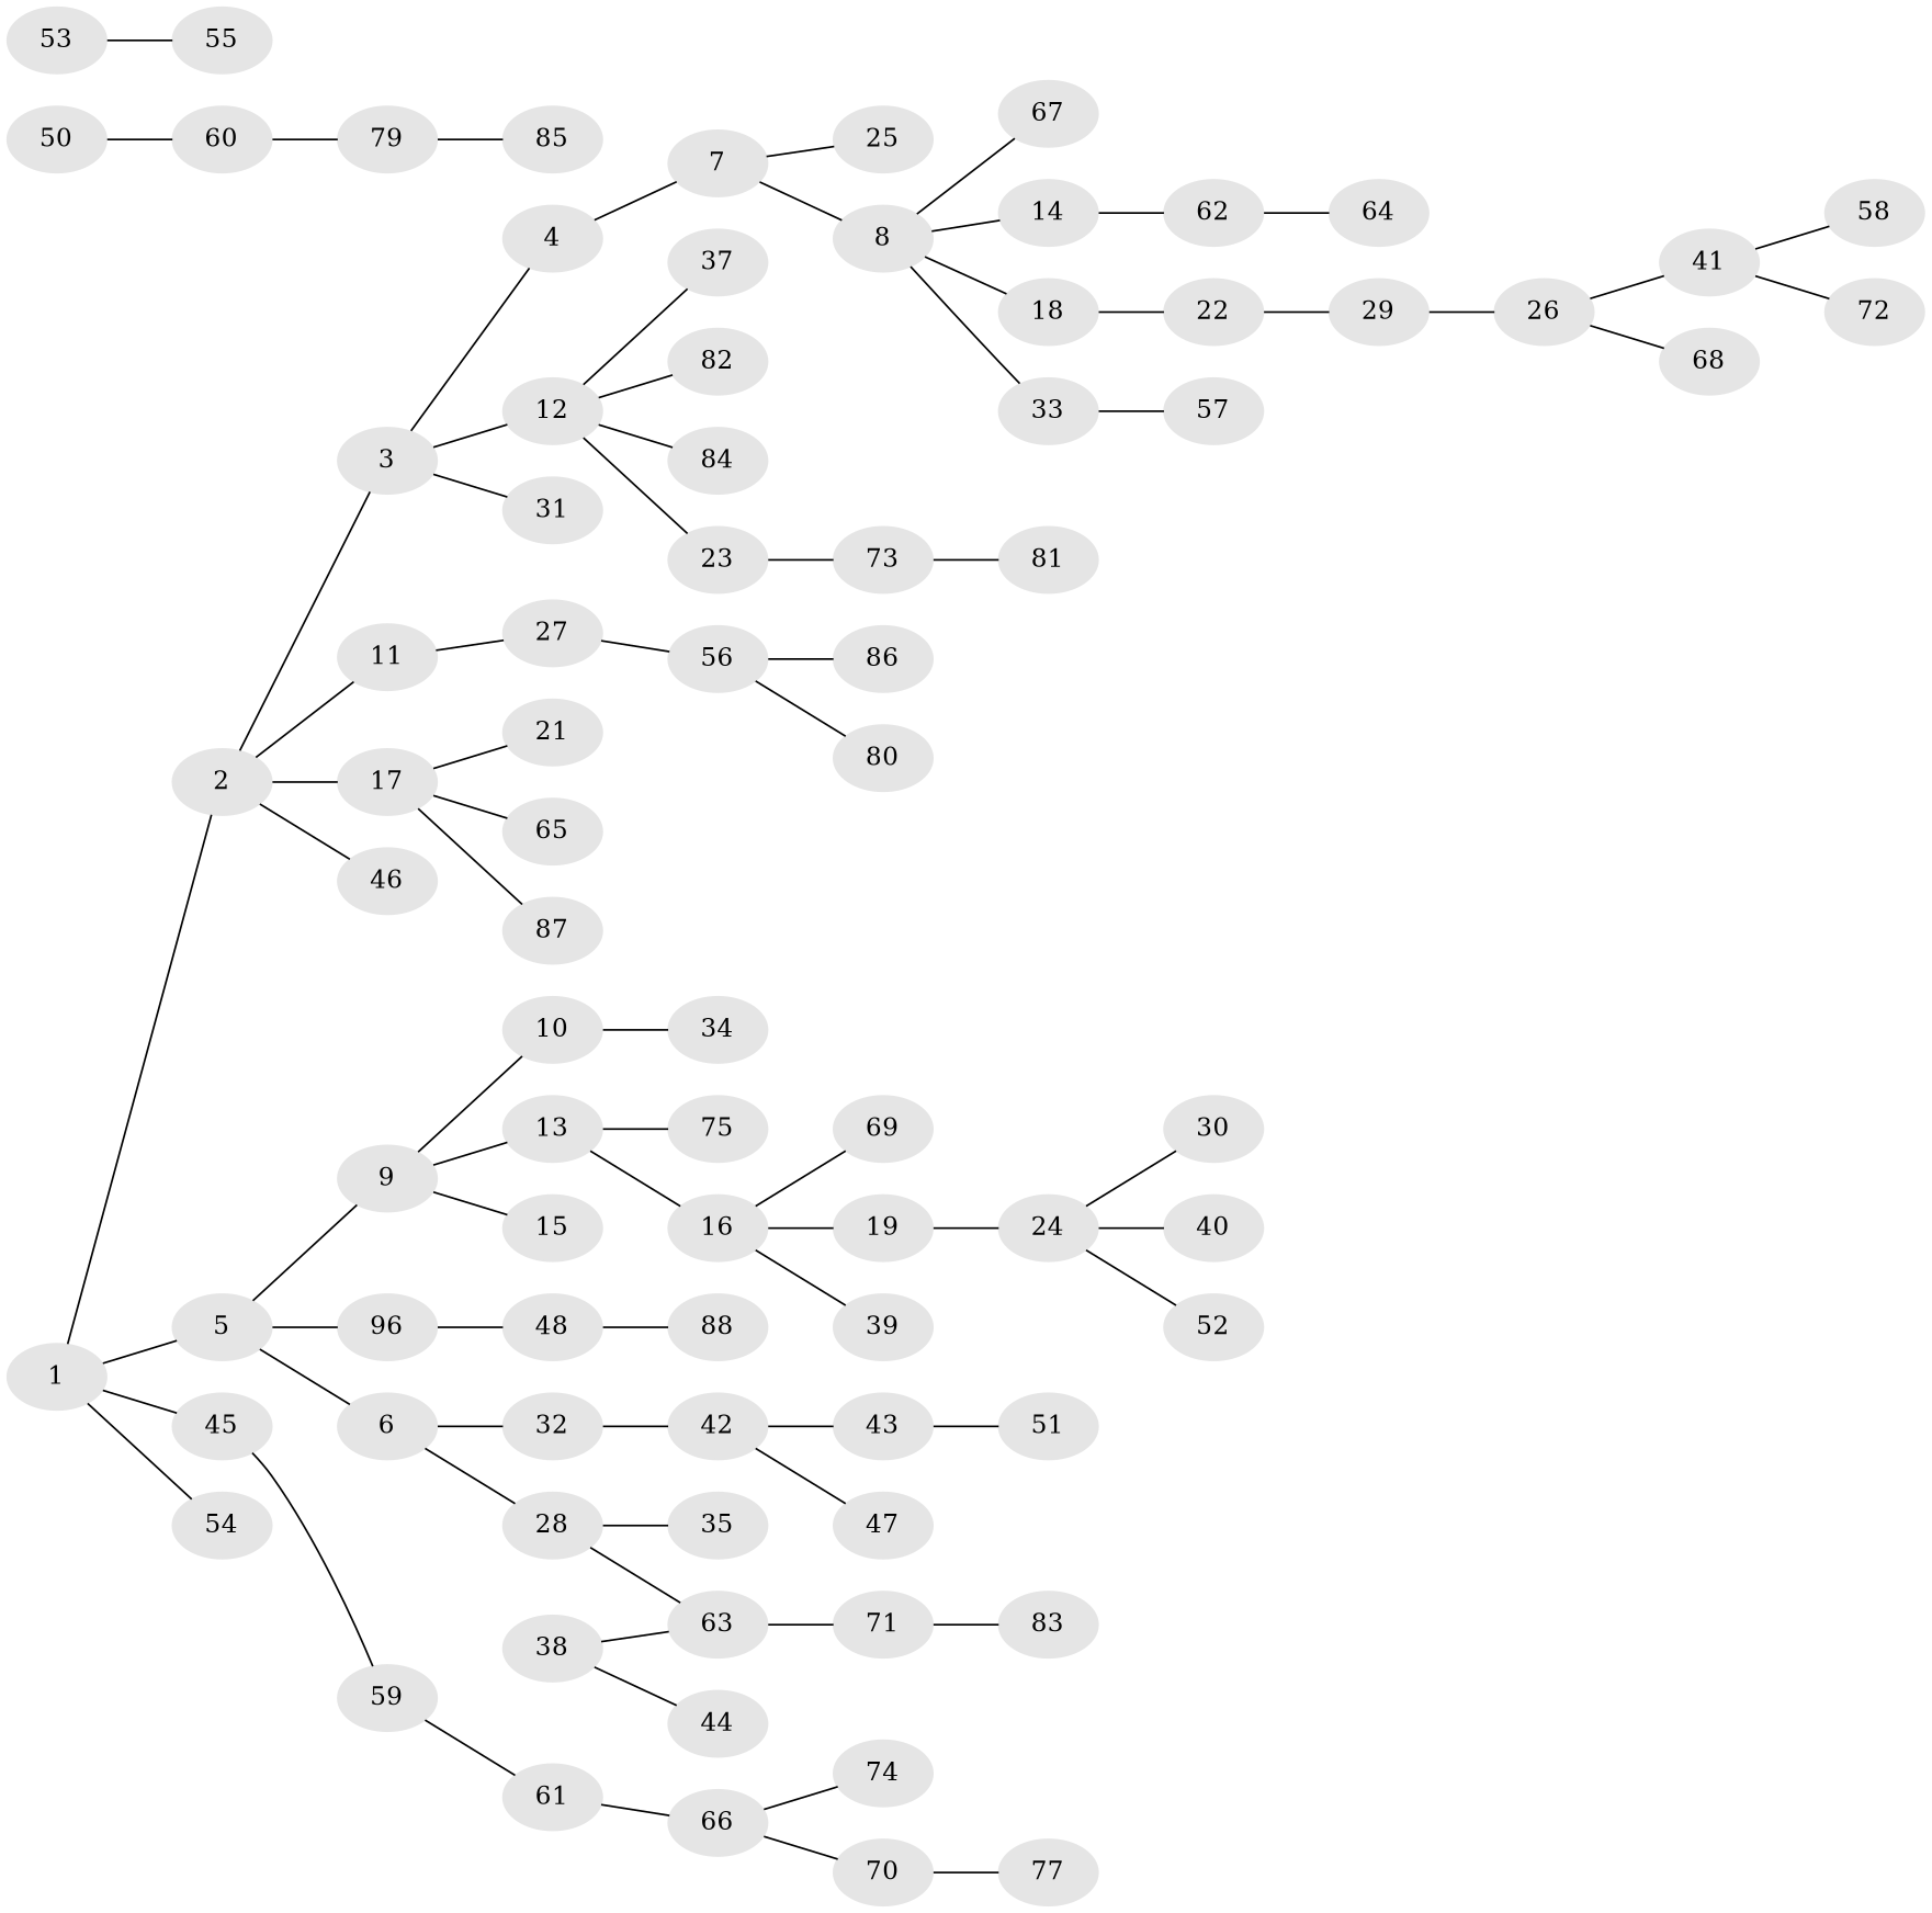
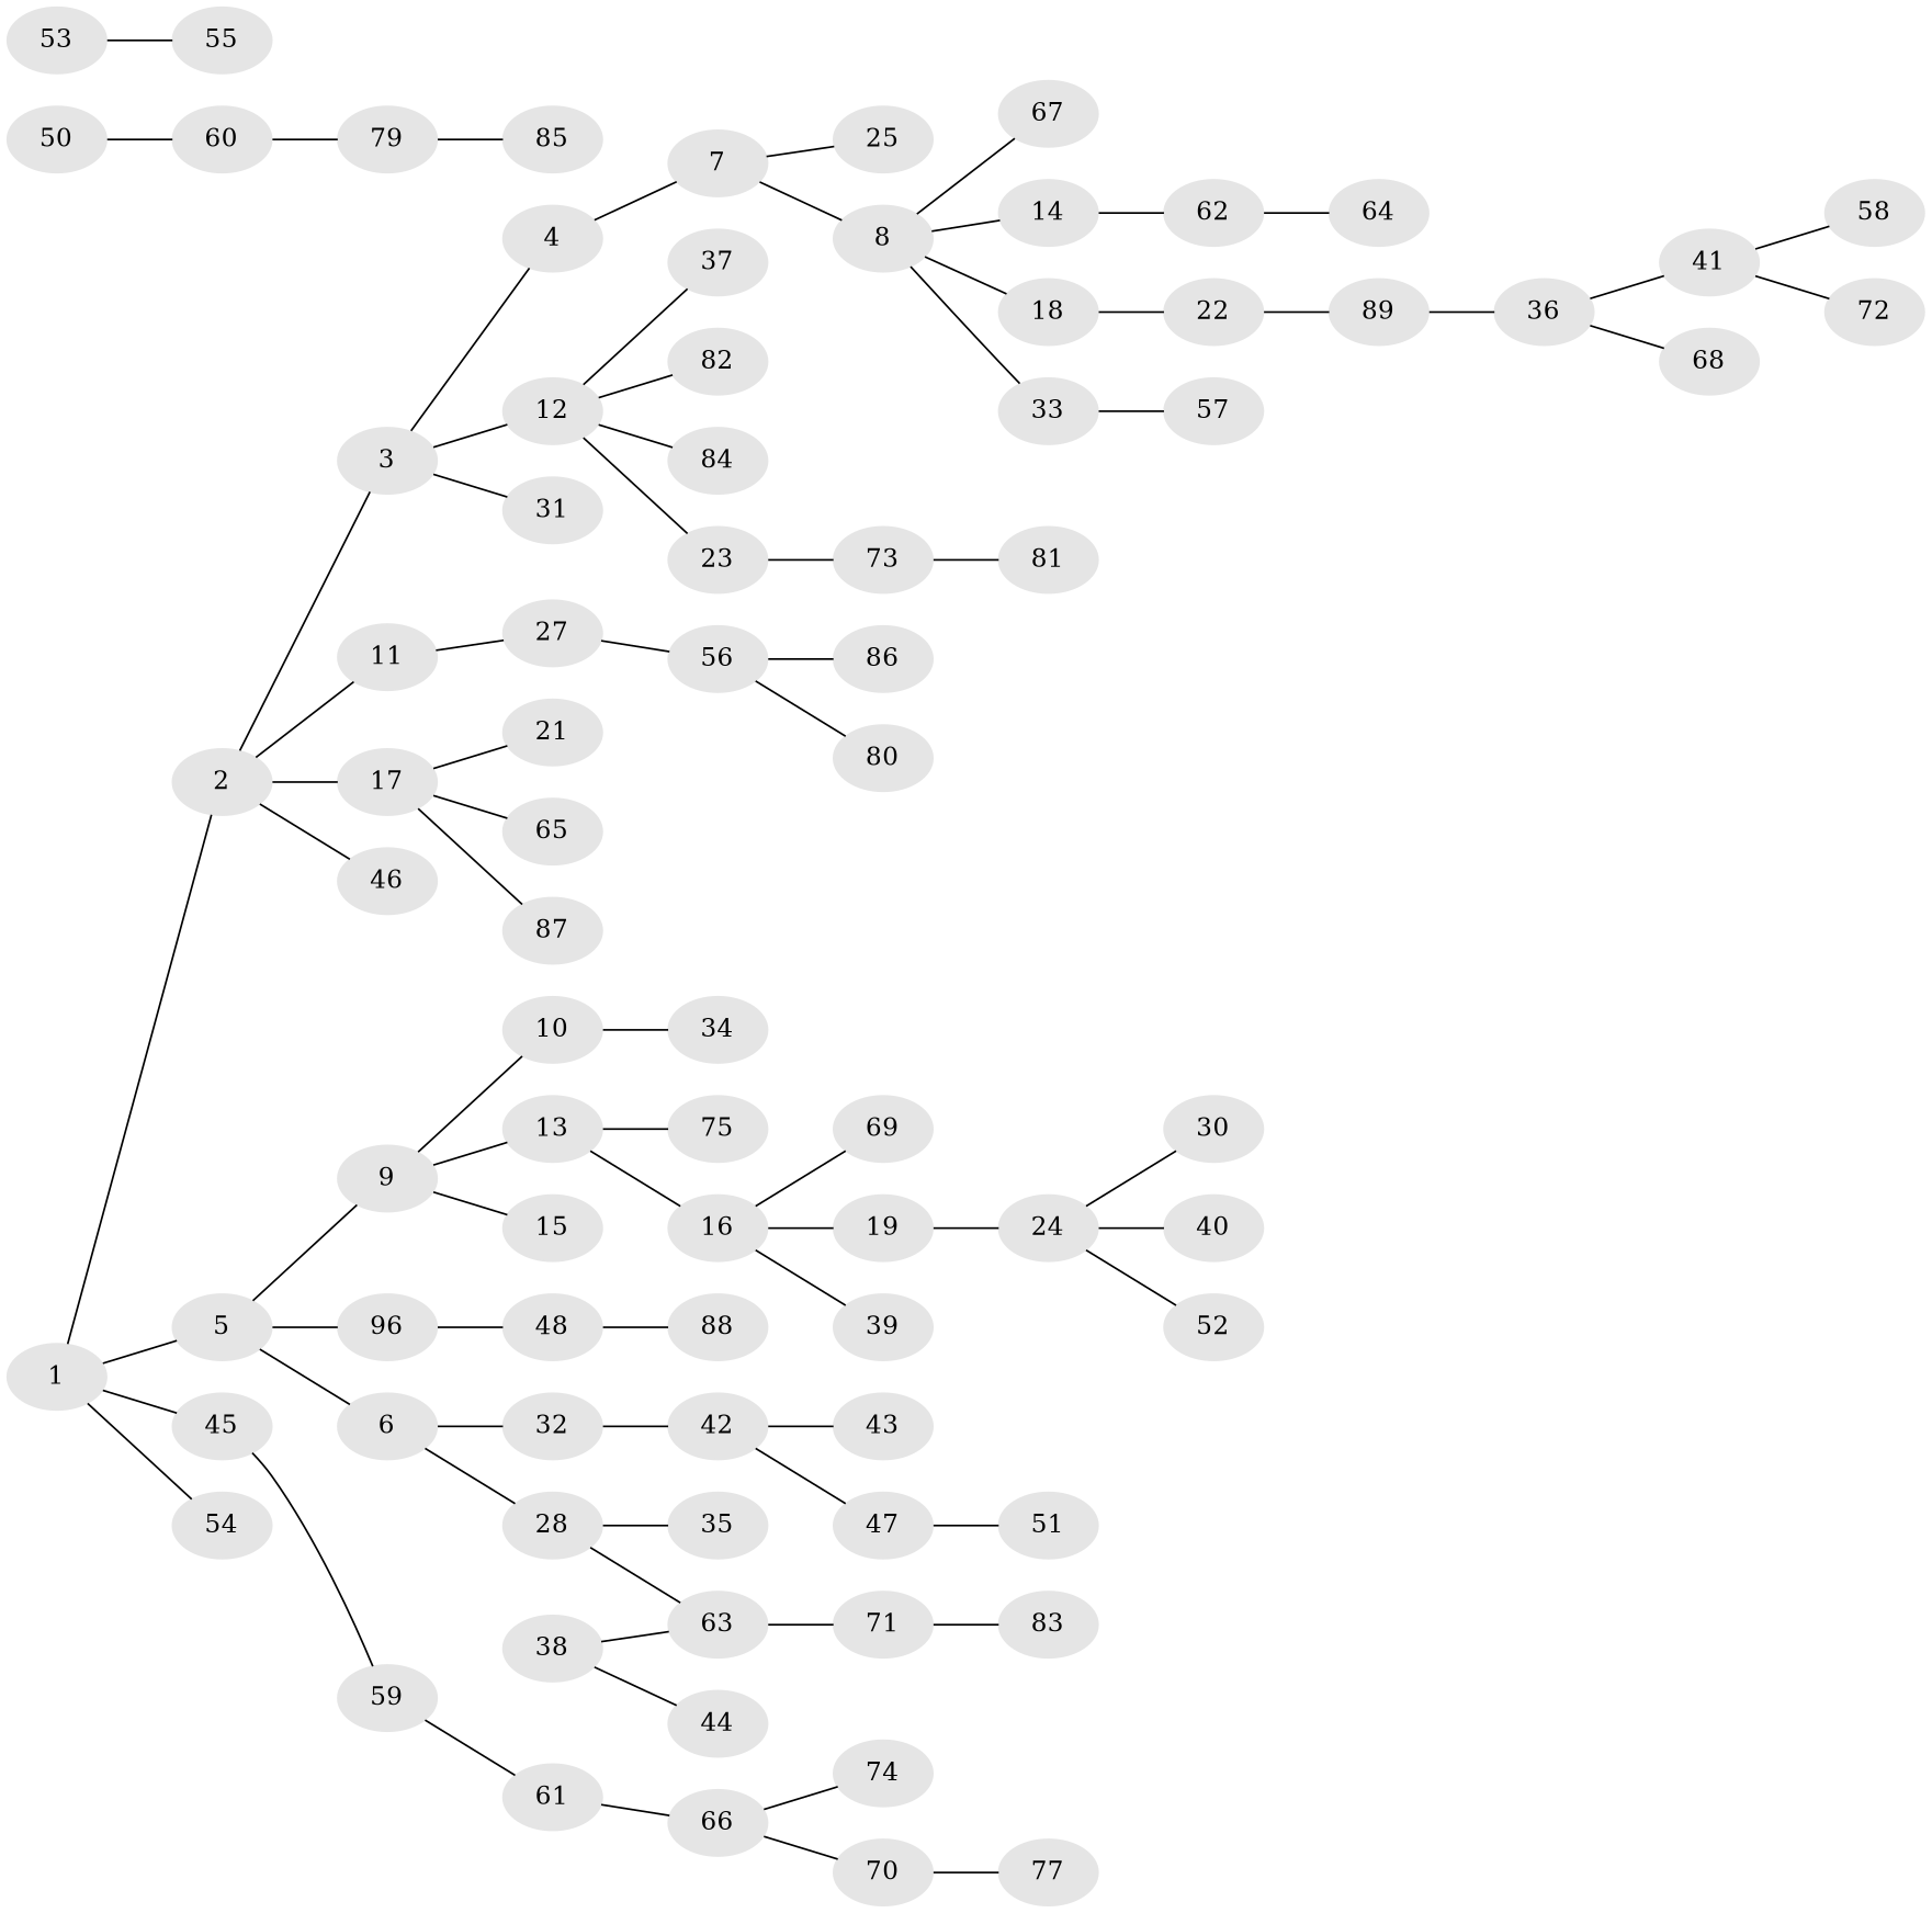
  graph {
    rankdir=LR
    node [color=gray90 style=filled]
    edge [weight=1.0]
    1
    2
    5
    45
    54
    3
    11
    17
    46
    6
    9
    n12 [label=96]
    59
    4
    12
    31
    27
    21
    65
    87
    7
    23
    37
    82
    84
    8
    25
    28
    32
    10
    13
    15
    48
    35
    63
    42
    14
    18
    33
    67
    62
    22
    57
    34
    16
    75
    56
    73
    19
    39
    69
    64
    24
-   29
+   29 [label=89]
    30
    40
    52
    50
    60
    53
    55
-   36 [label=26]
+   36
    81
    88
    80
    86
    38
    44
    41
    68
    43
    47
    58
    72
    71
    51
    61
    79
    66
    85
    70
    74
    83
    77
    1 -- 2
    1 -- 5
    1 -- 45
    1 -- 54
    2 -- 3
    2 -- 11
    2 -- 17
    2 -- 46
    5 -- 6
    5 -- 9
    5 -- n12
    45 -- 59
    3 -- 4
    3 -- 12
    3 -- 31
    11 -- 27
    17 -- 21
    17 -- 65
    17 -- 87
    6 -- 28
    6 -- 32
    9 -- 10
    9 -- 13
    9 -- 15
    n12 -- 48
    59 -- 61
    4 -- 7
    12 -- 23
    12 -- 37
    12 -- 82
    12 -- 84
    27 -- 56
    7 -- 8
    7 -- 25
    23 -- 73
    8 -- 14
    8 -- 18
    8 -- 33
    8 -- 67
    28 -- 35
    28 -- 63
    32 -- 42
    10 -- 34
    13 -- 16
    13 -- 75
    48 -- 88
    63 -- 71
    42 -- 43
    42 -- 47
    14 -- 62
    18 -- 22
    33 -- 57
    62 -- 64
    22 -- 29
    16 -- 19
    16 -- 39
    16 -- 69
    56 -- 80
    56 -- 86
    73 -- 81
    19 -- 24
    24 -- 30
    24 -- 40
    24 -- 52
    29 -- 36
    50 -- 60
    60 -- 79
    53 -- 55
    36 -- 41
    36 -- 68
    38 -- 63
    38 -- 44
    41 -- 58
    41 -- 72
-   43 -- 51
+   47 -- 51
    71 -- 83
    61 -- 66
    79 -- 85
    66 -- 70
    66 -- 74
    70 -- 77
  }
